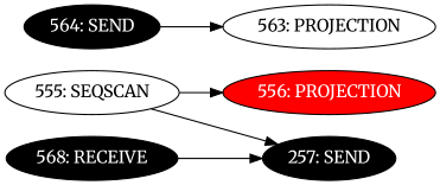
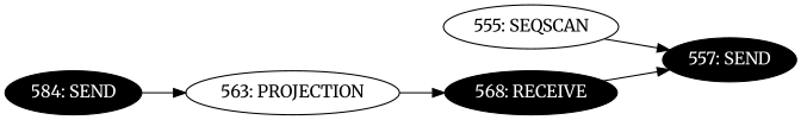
  digraph {
    fontname=Merriweather
    rankdir=LR
    node [fontname=Merriweather fillcolor=black fontcolor=white style=filled]
    edge [fontname=Merriweather]
    n1 [label="555: SEQSCAN" fillcolor="" fontcolor="" style=""]
-   n2 [fillcolor=red label="556: PROJECTION"]
-   n3 [label="257: SEND"]
+   n3 [label="557: SEND"]
    n4 [label="568: RECEIVE"]
    n5 [label="563: PROJECTION" fillcolor="" fontcolor="" style=""]
-   n6 [label="564: SEND"]
-   n1 -> n2
+   n6 [label="584: SEND"]
    n1 -> n3
    n4 -> n3
+   n5 -> n4
    n6 -> n5
  }
